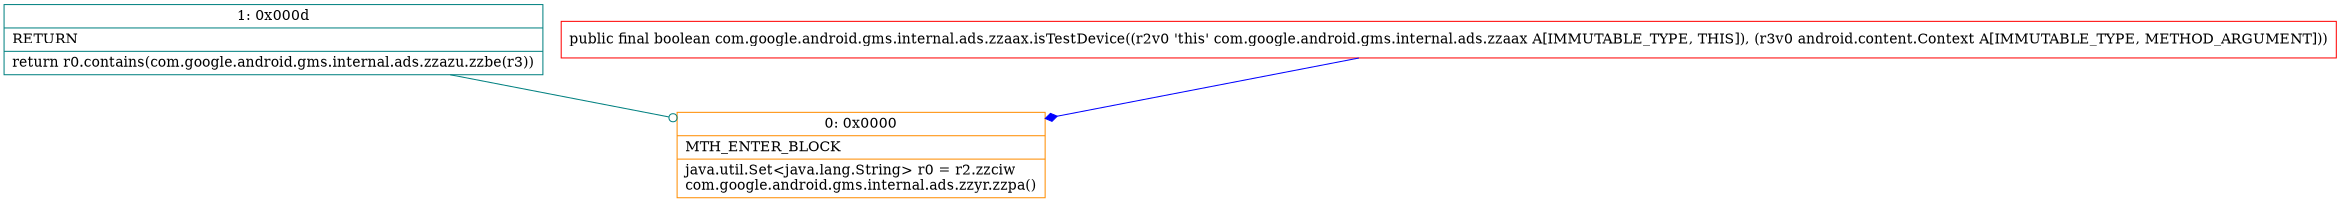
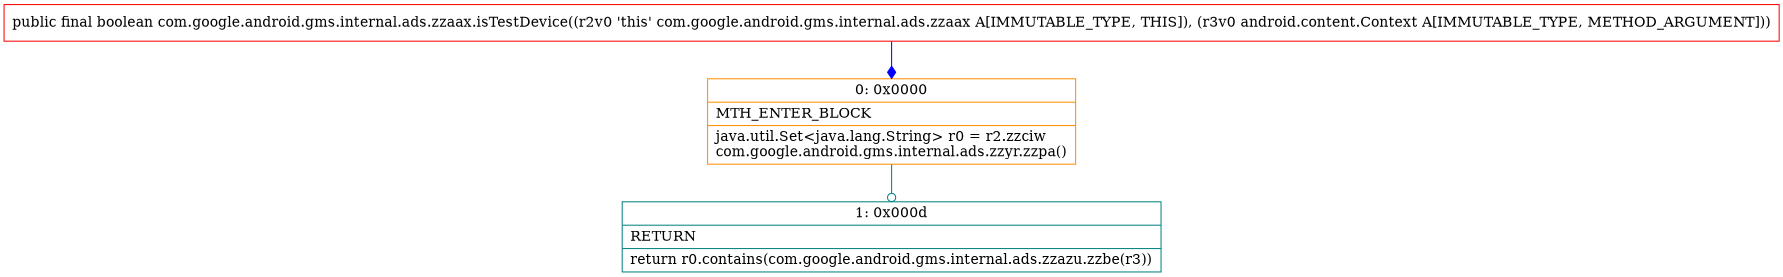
  digraph {
    node [shape=record]
    n1 [label="{0\:\ 0x0000|MTH_ENTER_BLOCK\l|java.util.Set\<java.lang.String\> r0 = r2.zzciw\lcom.google.android.gms.internal.ads.zzyr.zzpa()\l}" color=darkorange]
    n2 [label="{1\:\ 0x000d|RETURN\l|return r0.contains(com.google.android.gms.internal.ads.zzazu.zzbe(r3))\l}" color=teal]
    n3 [label="{public final boolean com.google.android.gms.internal.ads.zzaax.isTestDevice((r2v0 'this' com.google.android.gms.internal.ads.zzaax A[IMMUTABLE_TYPE, THIS]), (r3v0 android.content.Context A[IMMUTABLE_TYPE, METHOD_ARGUMENT])) }" color=red]
-   n2 -> n1 [color=teal arrowhead=odot]
+   n1 -> n2 [color=teal arrowhead=odot]
    n3 -> n1 [color=blue arrowhead=diamond]
  }
